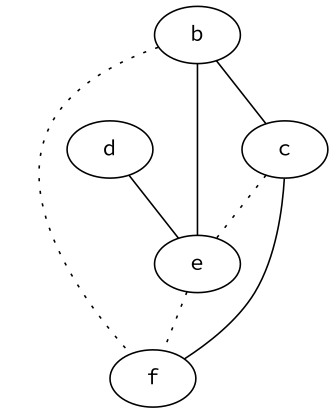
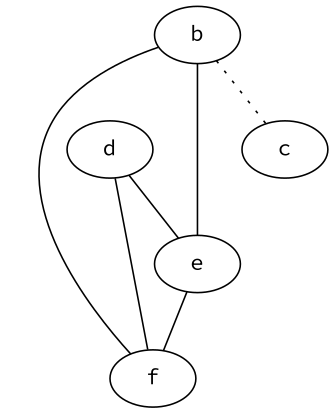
  graph {
    fontname="Source Code Pro"
    node [fontname="Source Code Pro"]
    edge [fontname="Source Code Pro"]
    d
    e
    f
    b
    c
    d -- e [style=solid]
-   e -- f [style=dotted]
+   e -- f
    b -- e
-   b -- f [style=dotted]
-   b -- c
-   c -- e [style=dotted]
-   c -- f
+   b -- f [style=solid]
+   b -- c [style=dotted]
+   d -- f
  }
